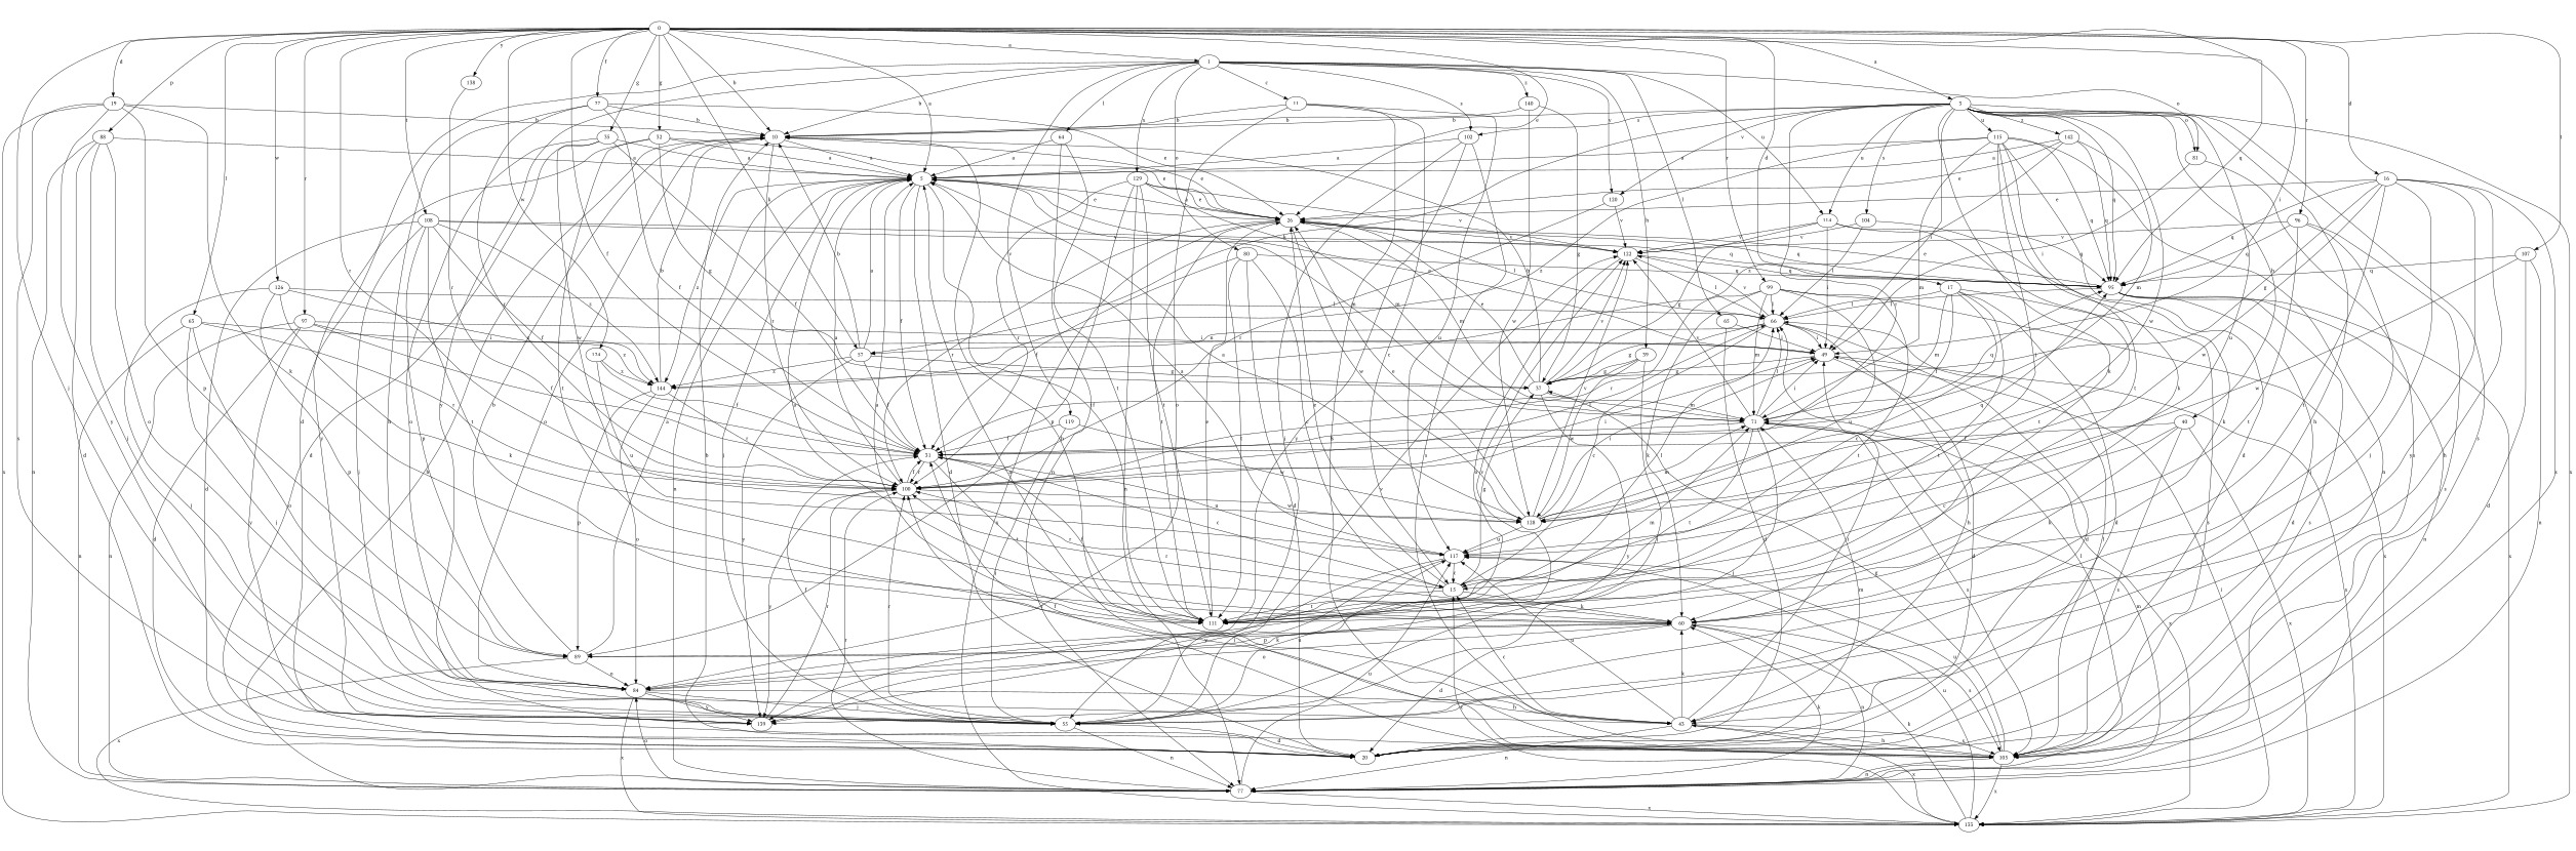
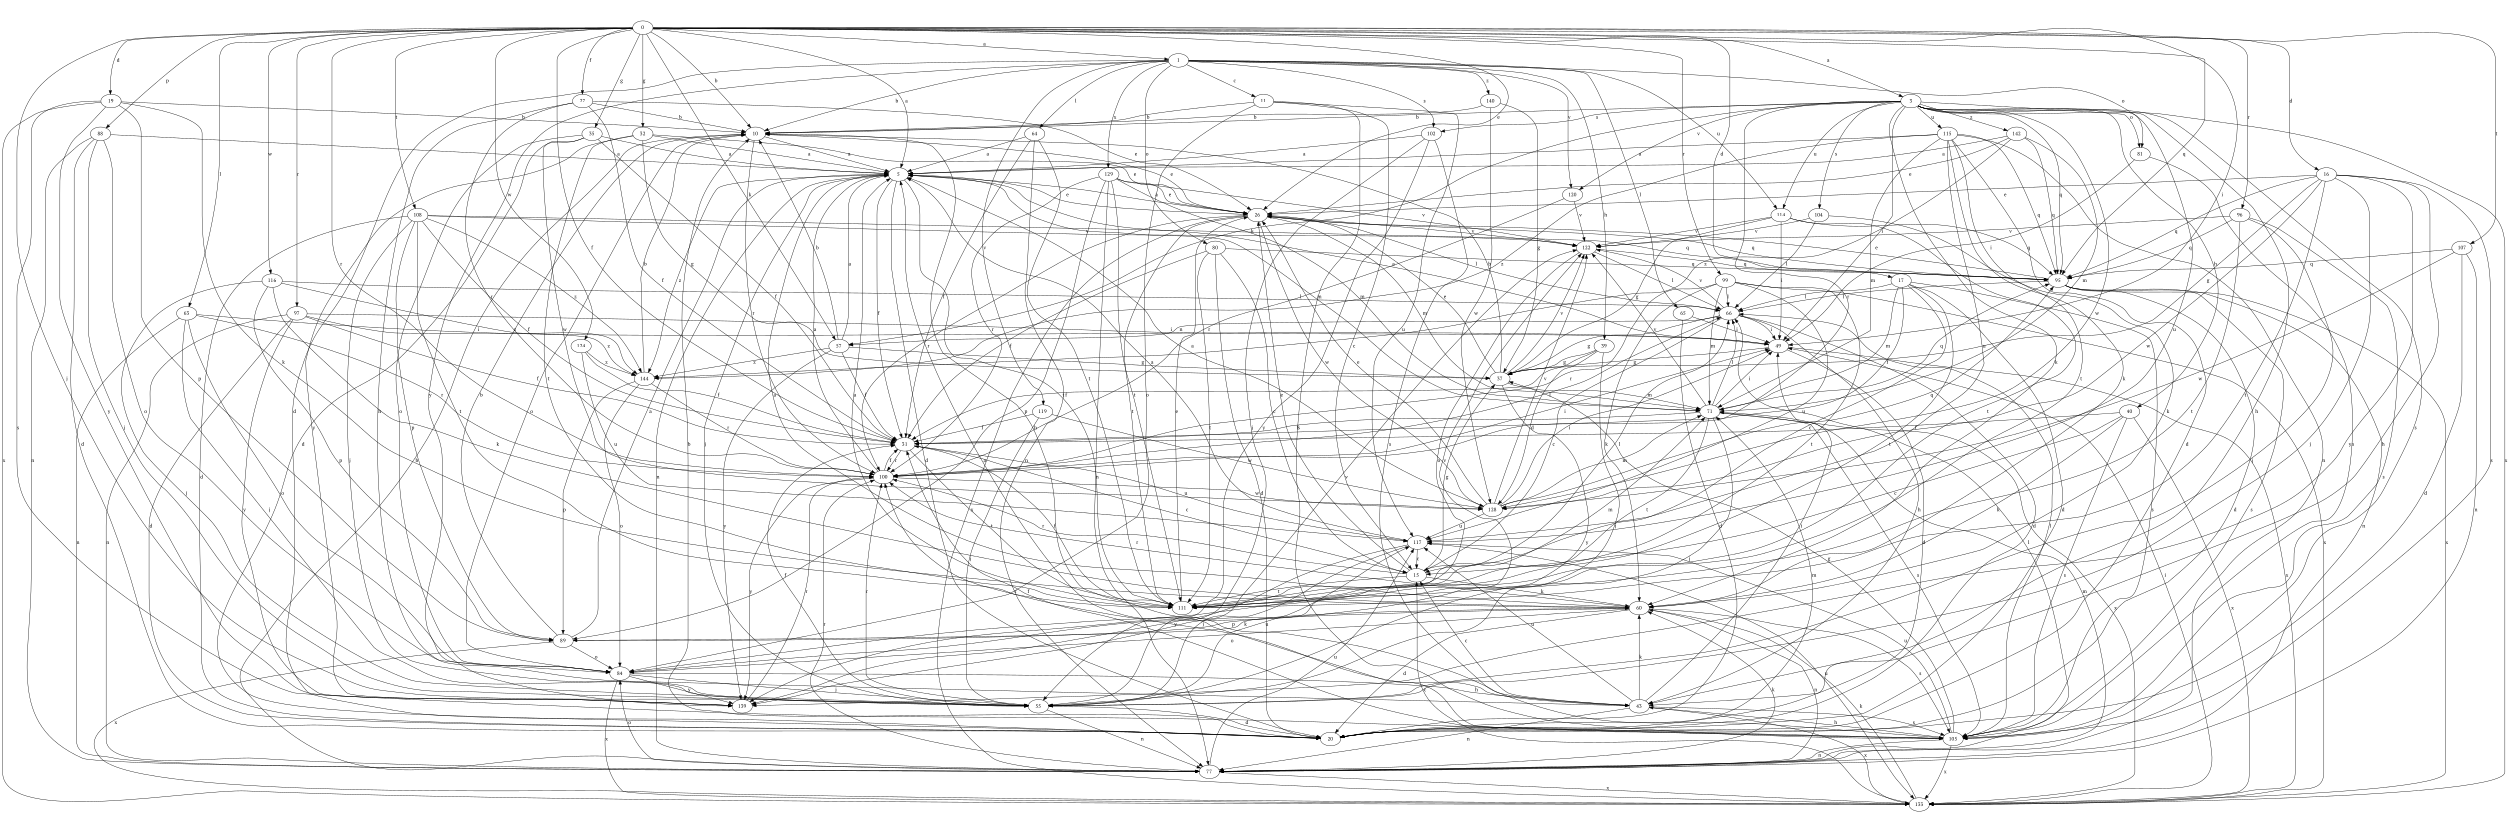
  strict digraph {
    fontname="PT Serif"
    node [fontname="PT Serif"]
    edge [fontname="PT Serif"]
    0
    1
    3
    5
    10
    16
    17
    19
    26
    27
    31
    32
    35
    49
    55
    57
    63
    88
    95
    96
    97
    99
    100
    107
    108
    124
-   126
-   138
+   126 [label=116]
    11
    20
    39
    64
    65
    80
    81
    102
    114
    119
    120
    129
    139
    140
    40
    43
    60
    104
    105
    115
    117
    128
    133
    142
    77
    71
    111
    144
    84
    37
    15
    66
    89
    122
    0 -> 1 [label=a]
    0 -> 3 [label=a]
    0 -> 5 [label=a]
    0 -> 10 [label=b]
    0 -> 16 [label=d]
    0 -> 17 [label=d]
    0 -> 19 [label=d]
    0 -> 26 [label=e]
    0 -> 27 [label=f]
    0 -> 31 [label=f]
    0 -> 32 [label=g]
    0 -> 35 [label=g]
    0 -> 49 [label=i]
    0 -> 55 [label=j]
    0 -> 57 [label=k]
    0 -> 63 [label=l]
    0 -> 88 [label=p]
    0 -> 95 [label=q]
    0 -> 96 [label=r]
    0 -> 97 [label=r]
    0 -> 99 [label=r]
    0 -> 100 [label=r]
    0 -> 107 [label=t]
    0 -> 108 [label=t]
    0 -> 124 [label=w]
    0 -> 126 [label=w]
-   0 -> 138 [label=y]
    1 -> 10 [label=b]
    1 -> 11 [label=c]
    1 -> 20 [label=d]
    1 -> 39 [label=h]
    1 -> 64 [label=l]
    1 -> 65 [label=l]
    1 -> 80 [label=o]
    1 -> 81 [label=o]
    1 -> 102 [label=s]
    1 -> 114 [label=u]
    1 -> 119 [label=v]
    1 -> 120 [label=v]
    1 -> 129 [label=x]
    1 -> 139 [label=y]
    1 -> 140 [label=z]
    3 -> 10 [label=b]
    3 -> 49 [label=i]
    3 -> 57 [label=k]
    3 -> 95 [label=q]
    3 -> 100 [label=r]
    3 -> 81 [label=o]
    3 -> 102 [label=s]
    3 -> 114 [label=u]
    3 -> 120 [label=v]
    3 -> 40 [label=h]
    3 -> 43 [label=h]
    3 -> 60 [label=k]
    3 -> 104 [label=s]
    3 -> 105 [label=s]
    3 -> 115 [label=u]
    3 -> 117 [label=u]
    3 -> 128 [label=w]
    3 -> 133 [label=x]
    3 -> 142 [label=z]
    5 -> 26 [label=e]
    5 -> 31 [label=f]
    5 -> 55 [label=j]
    5 -> 20 [label=d]
    5 -> 77 [label=n]
    5 -> 71 [label=m]
    5 -> 111 [label=t]
    5 -> 144 [label=z]
    10 -> 5 [label=a]
    10 -> 26 [label=e]
    10 -> 100 [label=r]
    10 -> 43 [label=h]
    10 -> 84 [label=o]
    16 -> 26 [label=e]
    16 -> 55 [label=j]
    16 -> 95 [label=q]
    16 -> 139 [label=y]
    16 -> 43 [label=h]
    16 -> 105 [label=s]
    16 -> 128 [label=w]
    16 -> 111 [label=t]
    16 -> 37 [label=g]
    17 -> 31 [label=f]
    17 -> 20 [label=d]
    17 -> 105 [label=s]
    17 -> 71 [label=m]
    17 -> 111 [label=t]
    17 -> 15 [label=c]
    17 -> 66 [label=l]
    19 -> 10 [label=b]
    19 -> 139 [label=y]
    19 -> 60 [label=k]
    19 -> 105 [label=s]
    19 -> 133 [label=x]
    19 -> 89 [label=p]
    26 -> 5 [label=a]
    26 -> 95 [label=q]
    26 -> 100 [label=r]
    26 -> 128 [label=w]
    26 -> 133 [label=x]
    26 -> 71 [label=m]
    26 -> 111 [label=t]
    26 -> 66 [label=l]
    26 -> 122 [label=v]
    27 -> 10 [label=b]
    27 -> 26 [label=e]
    27 -> 31 [label=f]
    27 -> 100 [label=r]
    27 -> 43 [label=h]
    31 -> 100 [label=r]
    31 -> 117 [label=u]
    31 -> 111 [label=t]
    31 -> 15 [label=c]
    32 -> 5 [label=a]
    32 -> 26 [label=e]
    32 -> 139 [label=y]
    32 -> 111 [label=t]
    32 -> 37 [label=g]
    35 -> 5 [label=a]
    35 -> 31 [label=f]
    35 -> 20 [label=d]
    35 -> 128 [label=w]
    35 -> 84 [label=o]
    49 -> 5 [label=a]
    49 -> 20 [label=d]
    49 -> 133 [label=x]
    49 -> 37 [label=g]
    55 -> 31 [label=f]
    55 -> 100 [label=r]
    55 -> 20 [label=d]
    55 -> 117 [label=u]
    55 -> 77 [label=n]
    55 -> 122 [label=v]
    57 -> 5 [label=a]
    57 -> 10 [label=b]
    57 -> 31 [label=f]
    57 -> 139 [label=y]
    57 -> 144 [label=z]
    57 -> 37 [label=g]
    63 -> 49 [label=i]
    63 -> 55 [label=j]
    63 -> 100 [label=r]
    63 -> 77 [label=n]
    63 -> 84 [label=o]
    88 -> 5 [label=a]
    88 -> 55 [label=j]
    88 -> 20 [label=d]
    88 -> 77 [label=n]
    88 -> 84 [label=o]
    95 -> 26 [label=e]
    95 -> 20 [label=d]
    95 -> 105 [label=s]
    95 -> 133 [label=x]
    95 -> 77 [label=n]
    95 -> 66 [label=l]
    96 -> 55 [label=j]
    96 -> 95 [label=q]
    96 -> 105 [label=s]
    96 -> 111 [label=t]
    96 -> 122 [label=v]
    97 -> 31 [label=f]
    97 -> 49 [label=i]
    97 -> 20 [label=d]
    97 -> 139 [label=y]
    97 -> 77 [label=n]
    97 -> 144 [label=z]
    99 -> 100 [label=r]
    99 -> 60 [label=k]
    99 -> 117 [label=u]
    99 -> 133 [label=x]
    99 -> 71 [label=m]
    99 -> 111 [label=t]
    99 -> 66 [label=l]
    100 -> 5 [label=a]
    100 -> 31 [label=f]
    100 -> 49 [label=i]
    100 -> 139 [label=y]
    100 -> 128 [label=w]
    100 -> 66 [label=l]
    107 -> 95 [label=q]
    107 -> 20 [label=d]
    107 -> 128 [label=w]
    107 -> 77 [label=n]
    108 -> 31 [label=f]
    108 -> 55 [label=j]
    108 -> 95 [label=q]
    108 -> 20 [label=d]
    108 -> 111 [label=t]
    108 -> 144 [label=z]
    108 -> 89 [label=p]
    108 -> 122 [label=v]
    124 -> 31 [label=f]
    124 -> 117 [label=u]
    124 -> 144 [label=z]
    126 -> 55 [label=j]
    126 -> 60 [label=k]
    126 -> 144 [label=z]
    126 -> 66 [label=l]
    126 -> 89 [label=p]
-   138 -> 100 [label=r]
    11 -> 10 [label=b]
    11 -> 105 [label=s]
    11 -> 117 [label=u]
    11 -> 84 [label=o]
    11 -> 15 [label=c]
    20 -> 10 [label=b]
    20 -> 71 [label=m]
    39 -> 31 [label=f]
    39 -> 55 [label=j]
-   39 -> 128 [label=w]
+   39 -> 128 [label=d]
    39 -> 37 [label=g]
    64 -> 5 [label=a]
+   64 -> 31 [label=f]
    64 -> 77 [label=n]
    64 -> 111 [label=t]
    65 -> 49 [label=i]
    65 -> 20 [label=d]
    80 -> 31 [label=f]
    80 -> 95 [label=q]
    80 -> 20 [label=d]
    80 -> 111 [label=t]
    80 -> 15 [label=c]
    81 -> 49 [label=i]
    81 -> 105 [label=s]
    102 -> 5 [label=a]
    102 -> 55 [label=j]
    102 -> 139 [label=y]
    102 -> 105 [label=s]
    114 -> 49 [label=i]
    114 -> 95 [label=q]
    114 -> 111 [label=t]
    114 -> 37 [label=g]
    114 -> 122 [label=v]
    119 -> 31 [label=f]
    119 -> 55 [label=j]
    119 -> 128 [label=w]
    120 -> 100 [label=r]
    120 -> 122 [label=v]
    129 -> 26 [label=e]
    129 -> 100 [label=r]
    129 -> 77 [label=n]
    129 -> 71 [label=m]
    129 -> 111 [label=t]
    129 -> 89 [label=p]
    129 -> 122 [label=v]
    139 -> 100 [label=r]
    140 -> 10 [label=b]
    140 -> 128 [label=w]
    140 -> 37 [label=g]
    40 -> 31 [label=f]
    40 -> 60 [label=k]
    40 -> 105 [label=s]
    40 -> 133 [label=x]
    40 -> 15 [label=c]
    43 -> 49 [label=i]
    43 -> 100 [label=r]
    43 -> 60 [label=k]
    43 -> 105 [label=s]
    43 -> 117 [label=u]
    43 -> 133 [label=x]
    43 -> 77 [label=n]
    43 -> 15 [label=c]
    60 -> 5 [label=a]
    60 -> 100 [label=r]
    60 -> 20 [label=d]
    60 -> 105 [label=s]
    60 -> 77 [label=n]
    60 -> 84 [label=o]
    60 -> 89 [label=p]
    104 -> 60 [label=k]
    104 -> 66 [label=l]
    104 -> 122 [label=v]
    105 -> 5 [label=a]
    105 -> 31 [label=f]
    105 -> 43 [label=h]
    105 -> 117 [label=u]
    105 -> 133 [label=x]
    105 -> 77 [label=n]
    105 -> 37 [label=g]
    105 -> 66 [label=l]
    115 -> 5 [label=a]
    115 -> 95 [label=q]
    115 -> 20 [label=d]
    115 -> 60 [label=k]
-   115 -> 117 [label=j]
+   115 -> 117 [label=u]
    115 -> 77 [label=n]
    115 -> 71 [label=m]
    115 -> 111 [label=t]
    115 -> 144 [label=z]
    117 -> 5 [label=a]
    117 -> 55 [label=j]
    117 -> 139 [label=y]
    117 -> 15 [label=c]
    128 -> 5 [label=a]
    128 -> 26 [label=e]
    128 -> 49 [label=i]
    128 -> 95 [label=q]
    128 -> 117 [label=u]
    128 -> 71 [label=m]
    128 -> 122 [label=v]
    133 -> 49 [label=i]
    133 -> 60 [label=k]
-   133 -> 117 [label=u]
+   117 -> 133 [label=u]
    133 -> 15 [label=c]
    142 -> 5 [label=a]
    142 -> 26 [label=e]
    142 -> 95 [label=q]
    142 -> 71 [label=m]
    142 -> 144 [label=z]
    77 -> 10 [label=b]
    77 -> 100 [label=r]
    77 -> 60 [label=k]
    77 -> 117 [label=u]
    77 -> 133 [label=x]
    77 -> 71 [label=m]
    77 -> 84 [label=o]
    77 -> 66 [label=l]
    71 -> 31 [label=f]
    71 -> 49 [label=i]
    71 -> 55 [label=j]
    71 -> 95 [label=q]
    71 -> 105 [label=s]
    71 -> 133 [label=x]
    71 -> 111 [label=t]
    71 -> 66 [label=l]
    71 -> 122 [label=v]
    111 -> 5 [label=a]
    111 -> 26 [label=e]
    111 -> 31 [label=f]
    111 -> 71 [label=m]
    144 -> 10 [label=b]
    144 -> 100 [label=r]
    144 -> 84 [label=o]
    144 -> 89 [label=p]
    84 -> 55 [label=j]
    84 -> 139 [label=y]
    84 -> 43 [label=h]
    84 -> 133 [label=x]
    84 -> 122 [label=v]
    37 -> 10 [label=b]
    37 -> 26 [label=e]
    37 -> 139 [label=y]
    37 -> 71 [label=m]
    37 -> 122 [label=v]
    15 -> 26 [label=e]
    15 -> 100 [label=r]
    15 -> 60 [label=k]
    15 -> 111 [label=t]
    15 -> 37 [label=g]
    15 -> 66 [label=l]
    66 -> 49 [label=i]
    66 -> 57 [label=n]
    66 -> 20 [label=d]
    66 -> 43 [label=h]
    66 -> 37 [label=g]
    66 -> 15 [label=c]
    66 -> 122 [label=v]
    89 -> 5 [label=a]
    89 -> 10 [label=b]
    89 -> 60 [label=k]
    89 -> 133 [label=x]
    89 -> 84 [label=o]
    122 -> 95 [label=q]
    122 -> 84 [label=o]
    122 -> 66 [label=l]
  }
